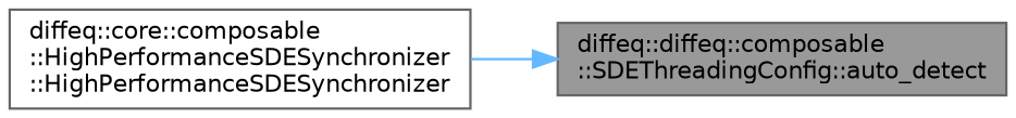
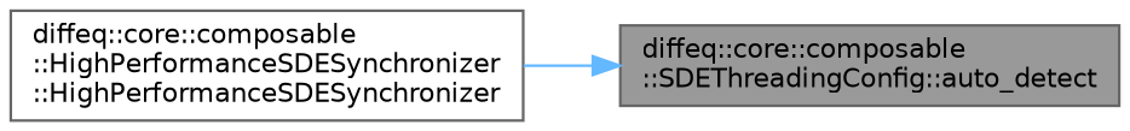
  digraph {
    rankdir=RL
    node [fontname=Helvetica fontsize=10 shape=box style=filled]
-   n1 [color=gray40 fillcolor=grey60 fontcolor=black height=0.2 label="diffeq::diffeq::composable\l::SDEThreadingConfig::auto_detect" width=0.4]
+   n1 [color=gray40 fillcolor=grey60 fontcolor=black height=0.2 label="diffeq::core::composable\l::SDEThreadingConfig::auto_detect" width=0.4]
    n2 [color=grey40 fillcolor=white height=0.2 label="diffeq::core::composable\l::HighPerformanceSDESynchronizer\l::HighPerformanceSDESynchronizer" width=0.4]
    n1 -> n2 [color=steelblue1 dir=back fontname=Helvetica fontsize=10 labelfontname=Helvetica labelfontsize=10 style=solid]
  }
